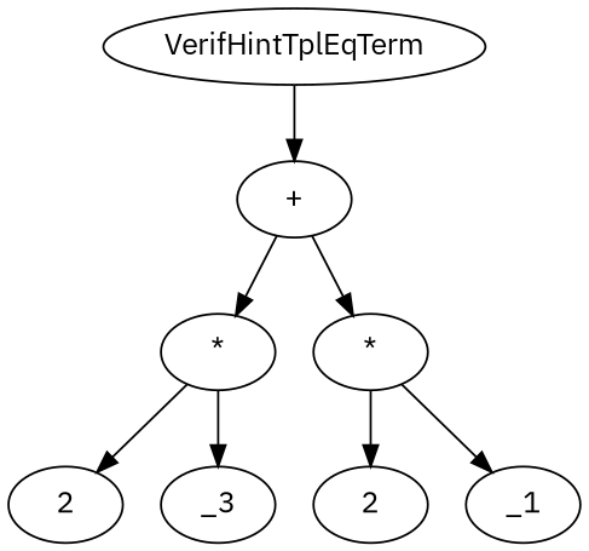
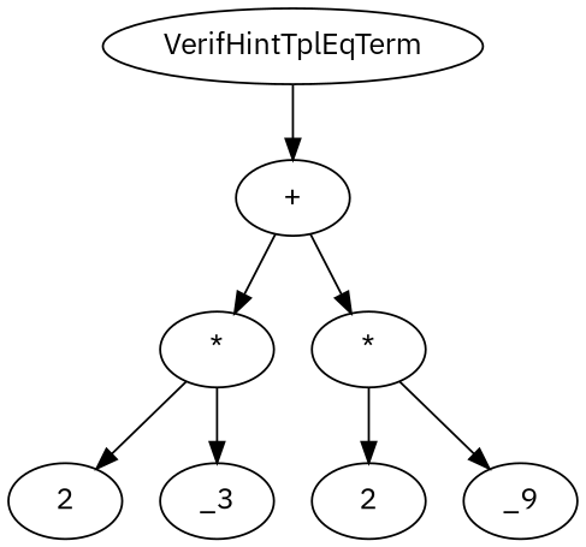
  digraph {
    fontname="IBM Plex Sans"
    node [fontname="IBM Plex Sans"]
    edge [fontname="IBM Plex Sans"]
    n1 [label=VerifHintTplEqTerm]
    n2 [label="+"]
    n3 [label="*"]
    n4 [label="*"]
    n5 [label=2]
    n6 [label=_3]
    n7 [label=2]
-   n8 [label=_1]
+   n8 [label=_9]
    n1 -> n2
    n2 -> n3
    n2 -> n4
    n3 -> n5
    n3 -> n6
    n4 -> n7
    n4 -> n8
  }
